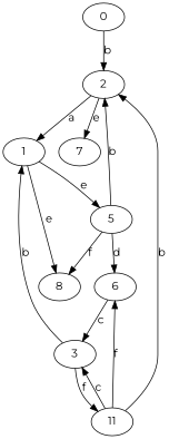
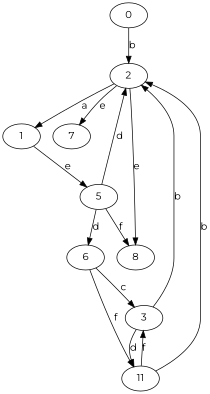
  strict digraph {
    fontname=Montserrat
    node [fontname=Montserrat]
    edge [fontname=Montserrat]
    0
    2
    1
    7
    8
    5
    6
    3
    11
    0 -> 2 [label=b]
    2 -> 1 [label=a]
    2 -> 7 [label=e]
-   1 -> 8 [label=e]
+   2 -> 8 [label=e]
    1 -> 5 [label=e]
-   5 -> 2 [label=b]
+   5 -> 2 [label=d]
    5 -> 8 [label=f]
    5 -> 6 [label=d]
    6 -> 3 [label=c]
-   11 -> 6 [label=f]
-   3 -> 1 [label=b]
-   3 -> 11 [label=f]
+   6 -> 11 [label=f]
+   3 -> 2 [label=b]
+   3 -> 11 [label=d]
    11 -> 2 [label=b]
-   11 -> 3 [label=c]
+   11 -> 3 [label=f]
  }
